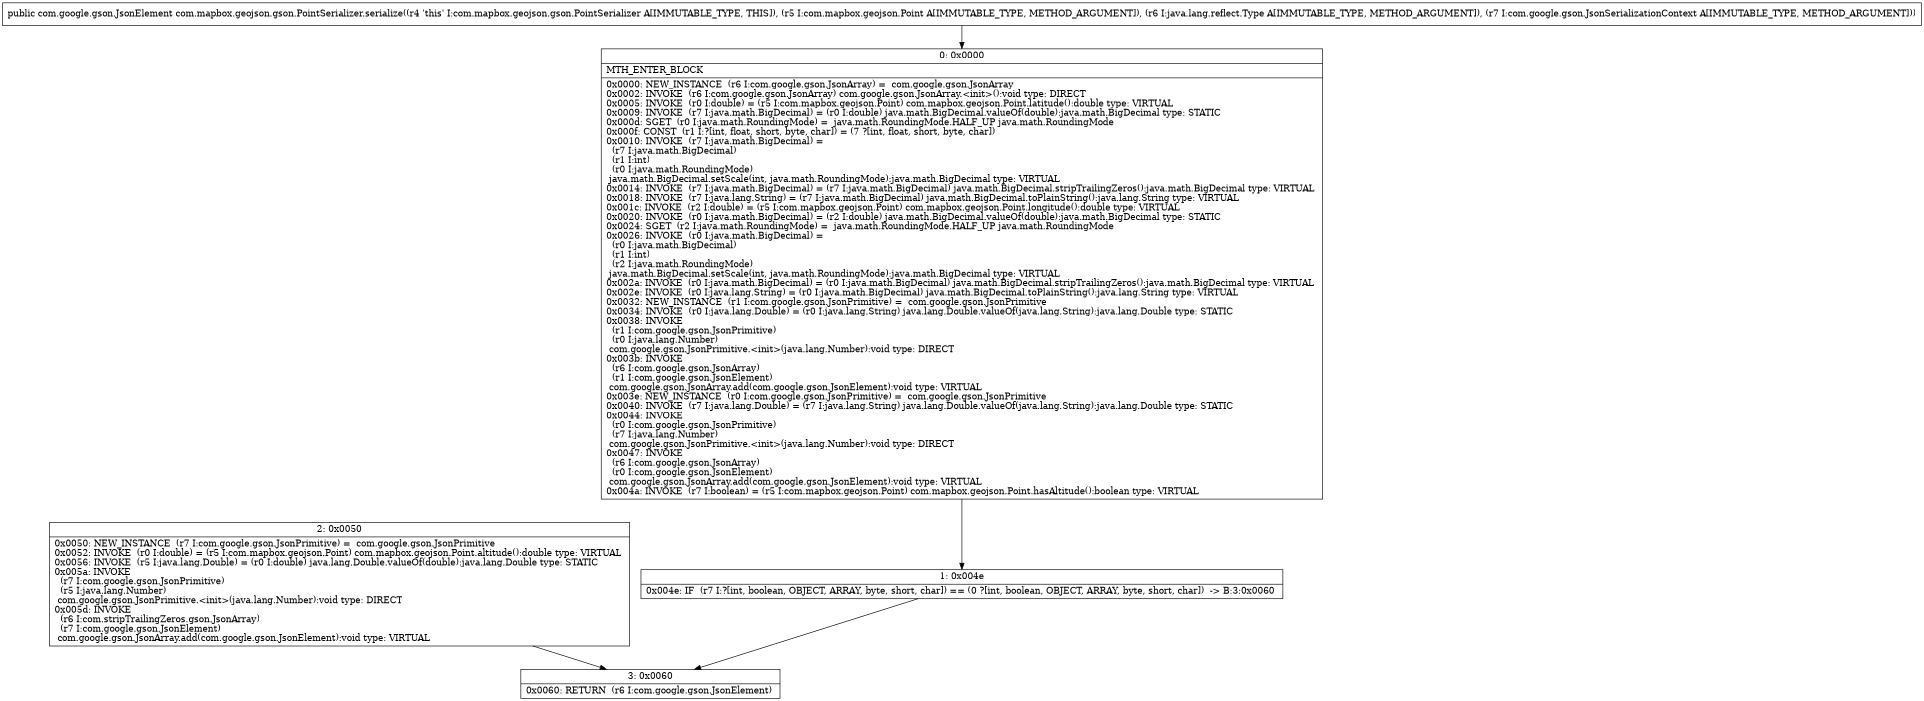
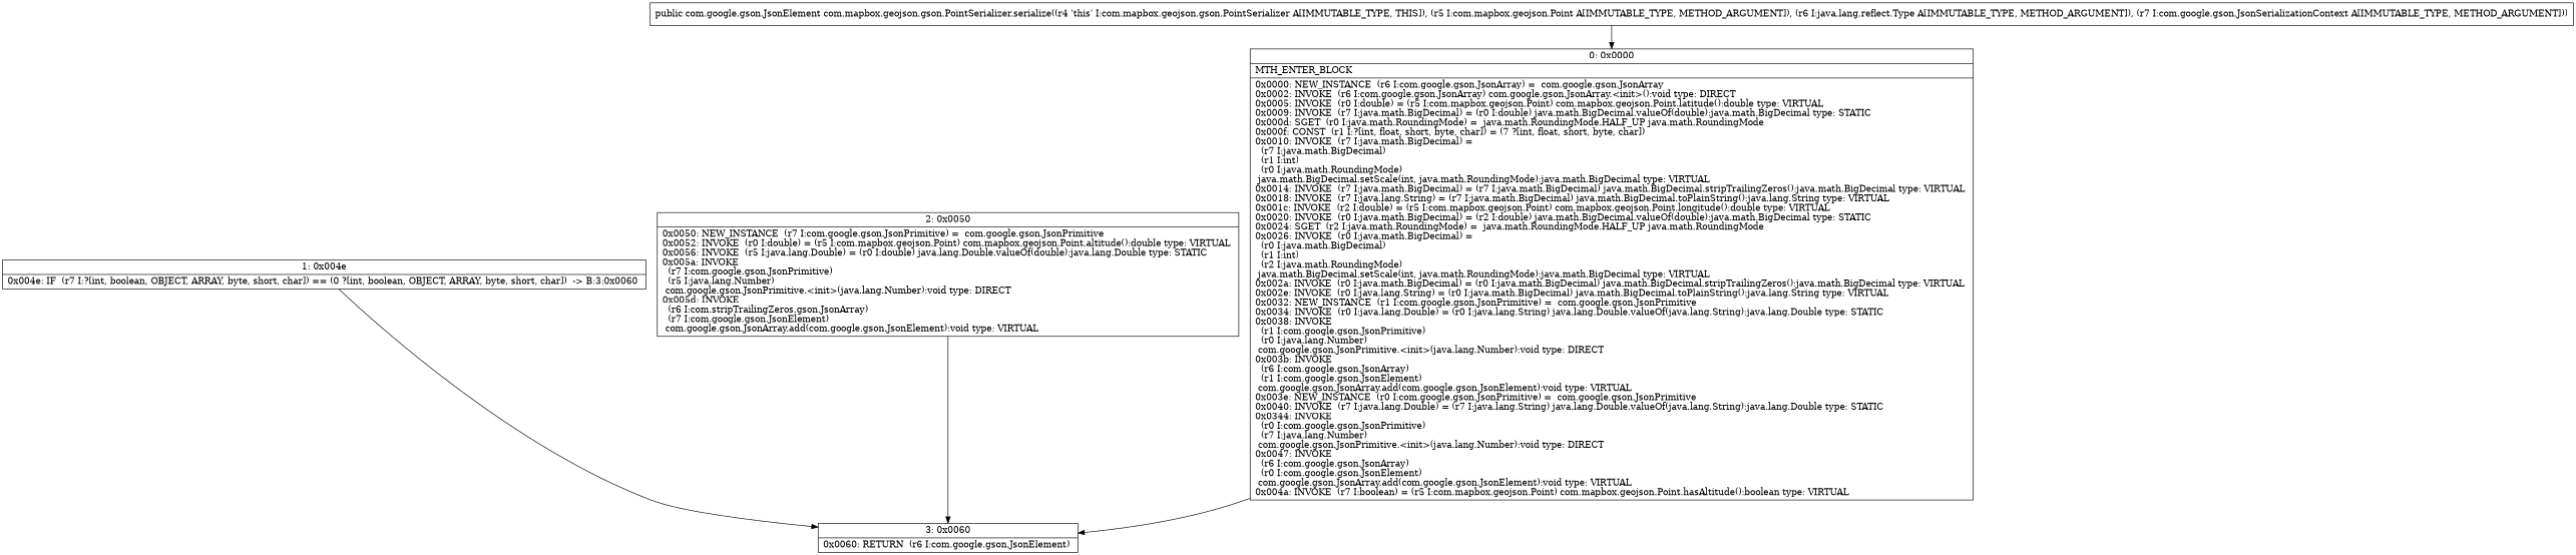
  digraph {
    node [shape=record]
-   n1 [label="{0\:\ 0x0000|MTH_ENTER_BLOCK\l|0x0000: NEW_INSTANCE  (r6 I:com.google.gson.JsonArray) =  com.google.gson.JsonArray \l0x0002: INVOKE  (r6 I:com.google.gson.JsonArray) com.google.gson.JsonArray.\<init\>():void type: DIRECT \l0x0005: INVOKE  (r0 I:double) = (r5 I:com.mapbox.geojson.Point) com.mapbox.geojson.Point.latitude():double type: VIRTUAL \l0x0009: INVOKE  (r7 I:java.math.BigDecimal) = (r0 I:double) java.math.BigDecimal.valueOf(double):java.math.BigDecimal type: STATIC \l0x000d: SGET  (r0 I:java.math.RoundingMode) =  java.math.RoundingMode.HALF_UP java.math.RoundingMode \l0x000f: CONST  (r1 I:?[int, float, short, byte, char]) = (7 ?[int, float, short, byte, char]) \l0x0010: INVOKE  (r7 I:java.math.BigDecimal) = \l  (r7 I:java.math.BigDecimal)\l  (r1 I:int)\l  (r0 I:java.math.RoundingMode)\l java.math.BigDecimal.setScale(int, java.math.RoundingMode):java.math.BigDecimal type: VIRTUAL \l0x0014: INVOKE  (r7 I:java.math.BigDecimal) = (r7 I:java.math.BigDecimal) java.math.BigDecimal.stripTrailingZeros():java.math.BigDecimal type: VIRTUAL \l0x0018: INVOKE  (r7 I:java.lang.String) = (r7 I:java.math.BigDecimal) java.math.BigDecimal.toPlainString():java.lang.String type: VIRTUAL \l0x001c: INVOKE  (r2 I:double) = (r5 I:com.mapbox.geojson.Point) com.mapbox.geojson.Point.longitude():double type: VIRTUAL \l0x0020: INVOKE  (r0 I:java.math.BigDecimal) = (r2 I:double) java.math.BigDecimal.valueOf(double):java.math.BigDecimal type: STATIC \l0x0024: SGET  (r2 I:java.math.RoundingMode) =  java.math.RoundingMode.HALF_UP java.math.RoundingMode \l0x0026: INVOKE  (r0 I:java.math.BigDecimal) = \l  (r0 I:java.math.BigDecimal)\l  (r1 I:int)\l  (r2 I:java.math.RoundingMode)\l java.math.BigDecimal.setScale(int, java.math.RoundingMode):java.math.BigDecimal type: VIRTUAL \l0x002a: INVOKE  (r0 I:java.math.BigDecimal) = (r0 I:java.math.BigDecimal) java.math.BigDecimal.stripTrailingZeros():java.math.BigDecimal type: VIRTUAL \l0x002e: INVOKE  (r0 I:java.lang.String) = (r0 I:java.math.BigDecimal) java.math.BigDecimal.toPlainString():java.lang.String type: VIRTUAL \l0x0032: NEW_INSTANCE  (r1 I:com.google.gson.JsonPrimitive) =  com.google.gson.JsonPrimitive \l0x0034: INVOKE  (r0 I:java.lang.Double) = (r0 I:java.lang.String) java.lang.Double.valueOf(java.lang.String):java.lang.Double type: STATIC \l0x0038: INVOKE  \l  (r1 I:com.google.gson.JsonPrimitive)\l  (r0 I:java.lang.Number)\l com.google.gson.JsonPrimitive.\<init\>(java.lang.Number):void type: DIRECT \l0x003b: INVOKE  \l  (r6 I:com.google.gson.JsonArray)\l  (r1 I:com.google.gson.JsonElement)\l com.google.gson.JsonArray.add(com.google.gson.JsonElement):void type: VIRTUAL \l0x003e: NEW_INSTANCE  (r0 I:com.google.gson.JsonPrimitive) =  com.google.gson.JsonPrimitive \l0x0040: INVOKE  (r7 I:java.lang.Double) = (r7 I:java.lang.String) java.lang.Double.valueOf(java.lang.String):java.lang.Double type: STATIC \l0x0044: INVOKE  \l  (r0 I:com.google.gson.JsonPrimitive)\l  (r7 I:java.lang.Number)\l com.google.gson.JsonPrimitive.\<init\>(java.lang.Number):void type: DIRECT \l0x0047: INVOKE  \l  (r6 I:com.google.gson.JsonArray)\l  (r0 I:com.google.gson.JsonElement)\l com.google.gson.JsonArray.add(com.google.gson.JsonElement):void type: VIRTUAL \l0x004a: INVOKE  (r7 I:boolean) = (r5 I:com.mapbox.geojson.Point) com.mapbox.geojson.Point.hasAltitude():boolean type: VIRTUAL \l}"]
+   n1 [label="{0\:\ 0x0000|MTH_ENTER_BLOCK\l|0x0000: NEW_INSTANCE  (r6 I:com.google.gson.JsonArray) =  com.google.gson.JsonArray \l0x0002: INVOKE  (r6 I:com.google.gson.JsonArray) com.google.gson.JsonArray.\<init\>():void type: DIRECT \l0x0005: INVOKE  (r0 I:double) = (r5 I:com.mapbox.geojson.Point) com.mapbox.geojson.Point.latitude():double type: VIRTUAL \l0x0009: INVOKE  (r7 I:java.math.BigDecimal) = (r0 I:double) java.math.BigDecimal.valueOf(double):java.math.BigDecimal type: STATIC \l0x000d: SGET  (r0 I:java.math.RoundingMode) =  java.math.RoundingMode.HALF_UP java.math.RoundingMode \l0x000f: CONST  (r1 I:?[int, float, short, byte, char]) = (7 ?[int, float, short, byte, char]) \l0x0010: INVOKE  (r7 I:java.math.BigDecimal) = \l  (r7 I:java.math.BigDecimal)\l  (r1 I:int)\l  (r0 I:java.math.RoundingMode)\l java.math.BigDecimal.setScale(int, java.math.RoundingMode):java.math.BigDecimal type: VIRTUAL \l0x0014: INVOKE  (r7 I:java.math.BigDecimal) = (r7 I:java.math.BigDecimal) java.math.BigDecimal.stripTrailingZeros():java.math.BigDecimal type: VIRTUAL \l0x0018: INVOKE  (r7 I:java.lang.String) = (r7 I:java.math.BigDecimal) java.math.BigDecimal.toPlainString():java.lang.String type: VIRTUAL \l0x001c: INVOKE  (r2 I:double) = (r5 I:com.mapbox.geojson.Point) com.mapbox.geojson.Point.longitude():double type: VIRTUAL \l0x0020: INVOKE  (r0 I:java.math.BigDecimal) = (r2 I:double) java.math.BigDecimal.valueOf(double):java.math.BigDecimal type: STATIC \l0x0024: SGET  (r2 I:java.math.RoundingMode) =  java.math.RoundingMode.HALF_UP java.math.RoundingMode \l0x0026: INVOKE  (r0 I:java.math.BigDecimal) = \l  (r0 I:java.math.BigDecimal)\l  (r1 I:int)\l  (r2 I:java.math.RoundingMode)\l java.math.BigDecimal.setScale(int, java.math.RoundingMode):java.math.BigDecimal type: VIRTUAL \l0x002a: INVOKE  (r0 I:java.math.BigDecimal) = (r0 I:java.math.BigDecimal) java.math.BigDecimal.stripTrailingZeros():java.math.BigDecimal type: VIRTUAL \l0x002e: INVOKE  (r0 I:java.lang.String) = (r0 I:java.math.BigDecimal) java.math.BigDecimal.toPlainString():java.lang.String type: VIRTUAL \l0x0032: NEW_INSTANCE  (r1 I:com.google.gson.JsonPrimitive) =  com.google.gson.JsonPrimitive \l0x0034: INVOKE  (r0 I:java.lang.Double) = (r0 I:java.lang.String) java.lang.Double.valueOf(java.lang.String):java.lang.Double type: STATIC \l0x0038: INVOKE  \l  (r1 I:com.google.gson.JsonPrimitive)\l  (r0 I:java.lang.Number)\l com.google.gson.JsonPrimitive.\<init\>(java.lang.Number):void type: DIRECT \l0x003b: INVOKE  \l  (r6 I:com.google.gson.JsonArray)\l  (r1 I:com.google.gson.JsonElement)\l com.google.gson.JsonArray.add(com.google.gson.JsonElement):void type: VIRTUAL \l0x003e: NEW_INSTANCE  (r0 I:com.google.gson.JsonPrimitive) =  com.google.gson.JsonPrimitive \l0x0040: INVOKE  (r7 I:java.lang.Double) = (r7 I:java.lang.String) java.lang.Double.valueOf(java.lang.String):java.lang.Double type: STATIC \l0x0344: INVOKE  \l  (r0 I:com.google.gson.JsonPrimitive)\l  (r7 I:java.lang.Number)\l com.google.gson.JsonPrimitive.\<init\>(java.lang.Number):void type: DIRECT \l0x0047: INVOKE  \l  (r6 I:com.google.gson.JsonArray)\l  (r0 I:com.google.gson.JsonElement)\l com.google.gson.JsonArray.add(com.google.gson.JsonElement):void type: VIRTUAL \l0x004a: INVOKE  (r7 I:boolean) = (r5 I:com.mapbox.geojson.Point) com.mapbox.geojson.Point.hasAltitude():boolean type: VIRTUAL \l}"]
    n2 [label="{1\:\ 0x004e|0x004e: IF  (r7 I:?[int, boolean, OBJECT, ARRAY, byte, short, char]) == (0 ?[int, boolean, OBJECT, ARRAY, byte, short, char])  \-\> B:3:0x0060 \l}"]
    n3 [label="{3\:\ 0x0060|0x0060: RETURN  (r6 I:com.google.gson.JsonElement) \l}"]
    n4 [label="{2\:\ 0x0050|0x0050: NEW_INSTANCE  (r7 I:com.google.gson.JsonPrimitive) =  com.google.gson.JsonPrimitive \l0x0052: INVOKE  (r0 I:double) = (r5 I:com.mapbox.geojson.Point) com.mapbox.geojson.Point.altitude():double type: VIRTUAL \l0x0056: INVOKE  (r5 I:java.lang.Double) = (r0 I:double) java.lang.Double.valueOf(double):java.lang.Double type: STATIC \l0x005a: INVOKE  \l  (r7 I:com.google.gson.JsonPrimitive)\l  (r5 I:java.lang.Number)\l com.google.gson.JsonPrimitive.\<init\>(java.lang.Number):void type: DIRECT \l0x005d: INVOKE  \l  (r6 I:com.stripTrailingZeros.gson.JsonArray)\l  (r7 I:com.google.gson.JsonElement)\l com.google.gson.JsonArray.add(com.google.gson.JsonElement):void type: VIRTUAL \l}"]
    n5 [label="{public com.google.gson.JsonElement com.mapbox.geojson.gson.PointSerializer.serialize((r4 'this' I:com.mapbox.geojson.gson.PointSerializer A[IMMUTABLE_TYPE, THIS]), (r5 I:com.mapbox.geojson.Point A[IMMUTABLE_TYPE, METHOD_ARGUMENT]), (r6 I:java.lang.reflect.Type A[IMMUTABLE_TYPE, METHOD_ARGUMENT]), (r7 I:com.google.gson.JsonSerializationContext A[IMMUTABLE_TYPE, METHOD_ARGUMENT])) }"]
-   n1 -> n2
+   n1 -> n3
    n2 -> n3
    n4 -> n3
    n5 -> n1
  }
